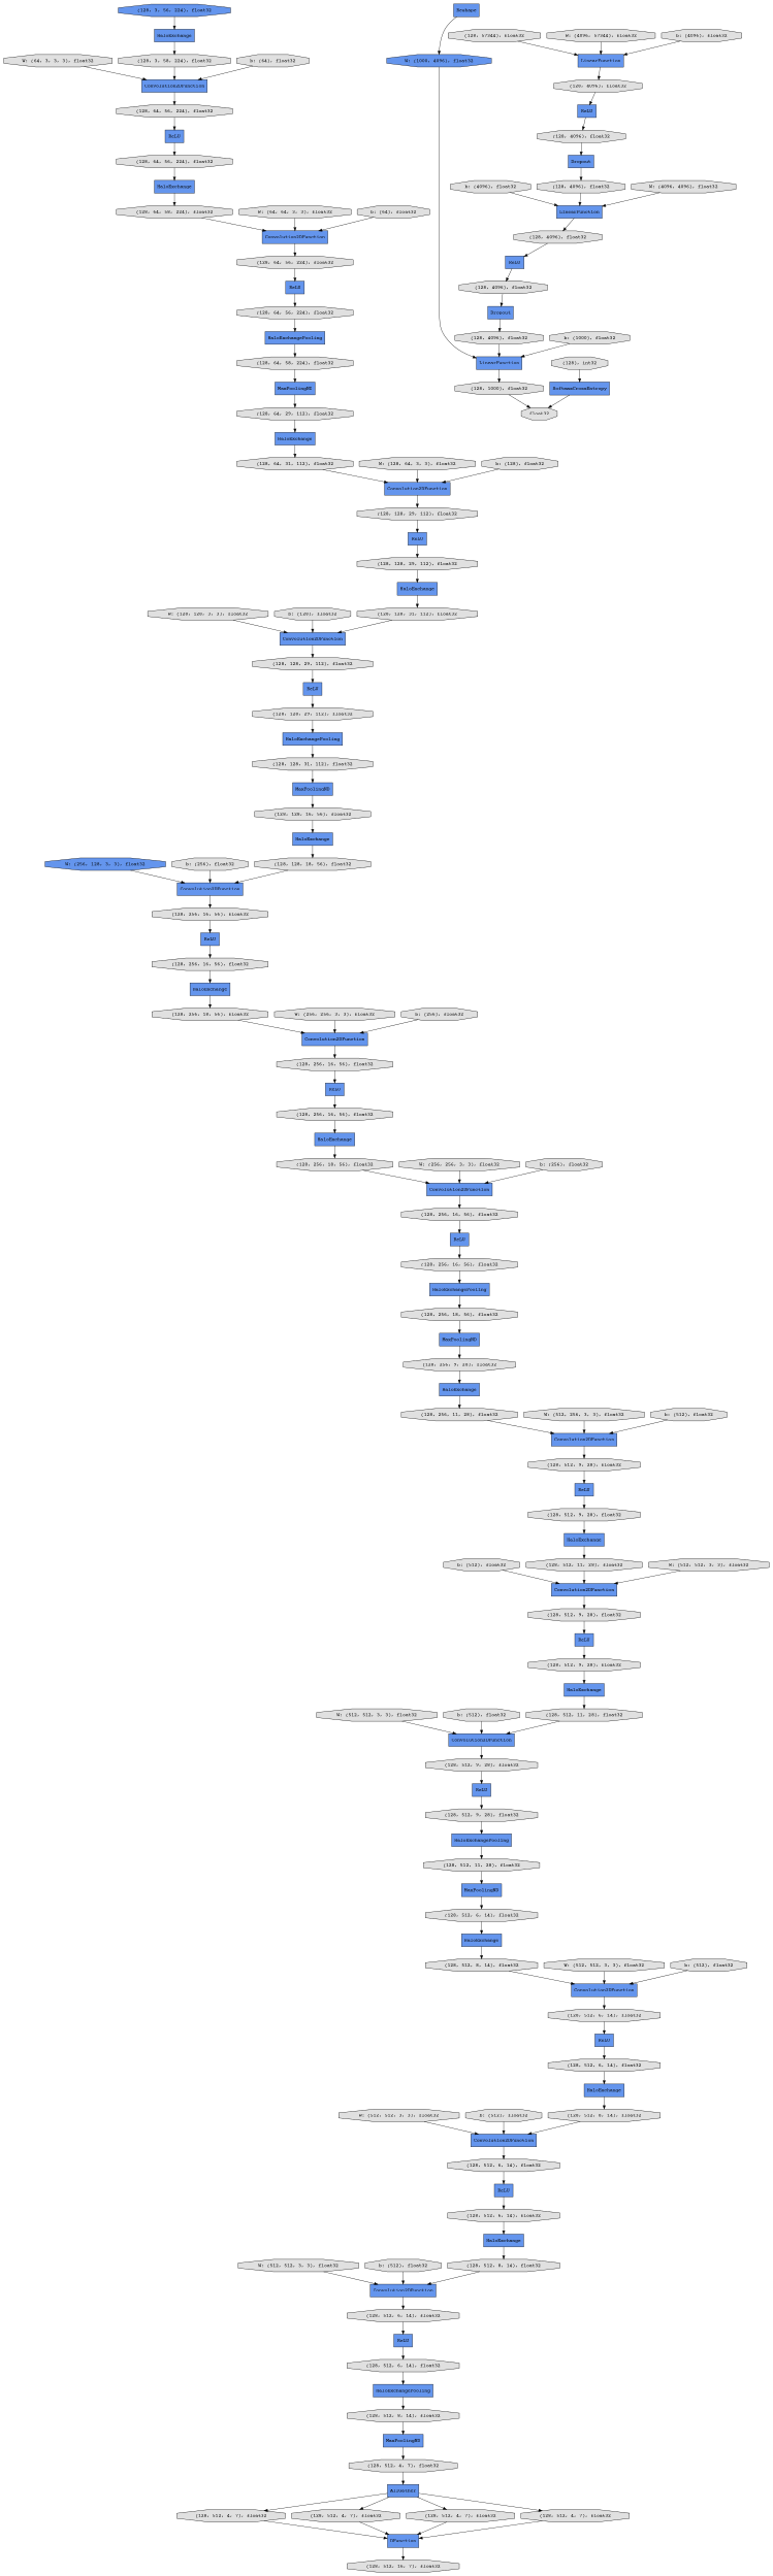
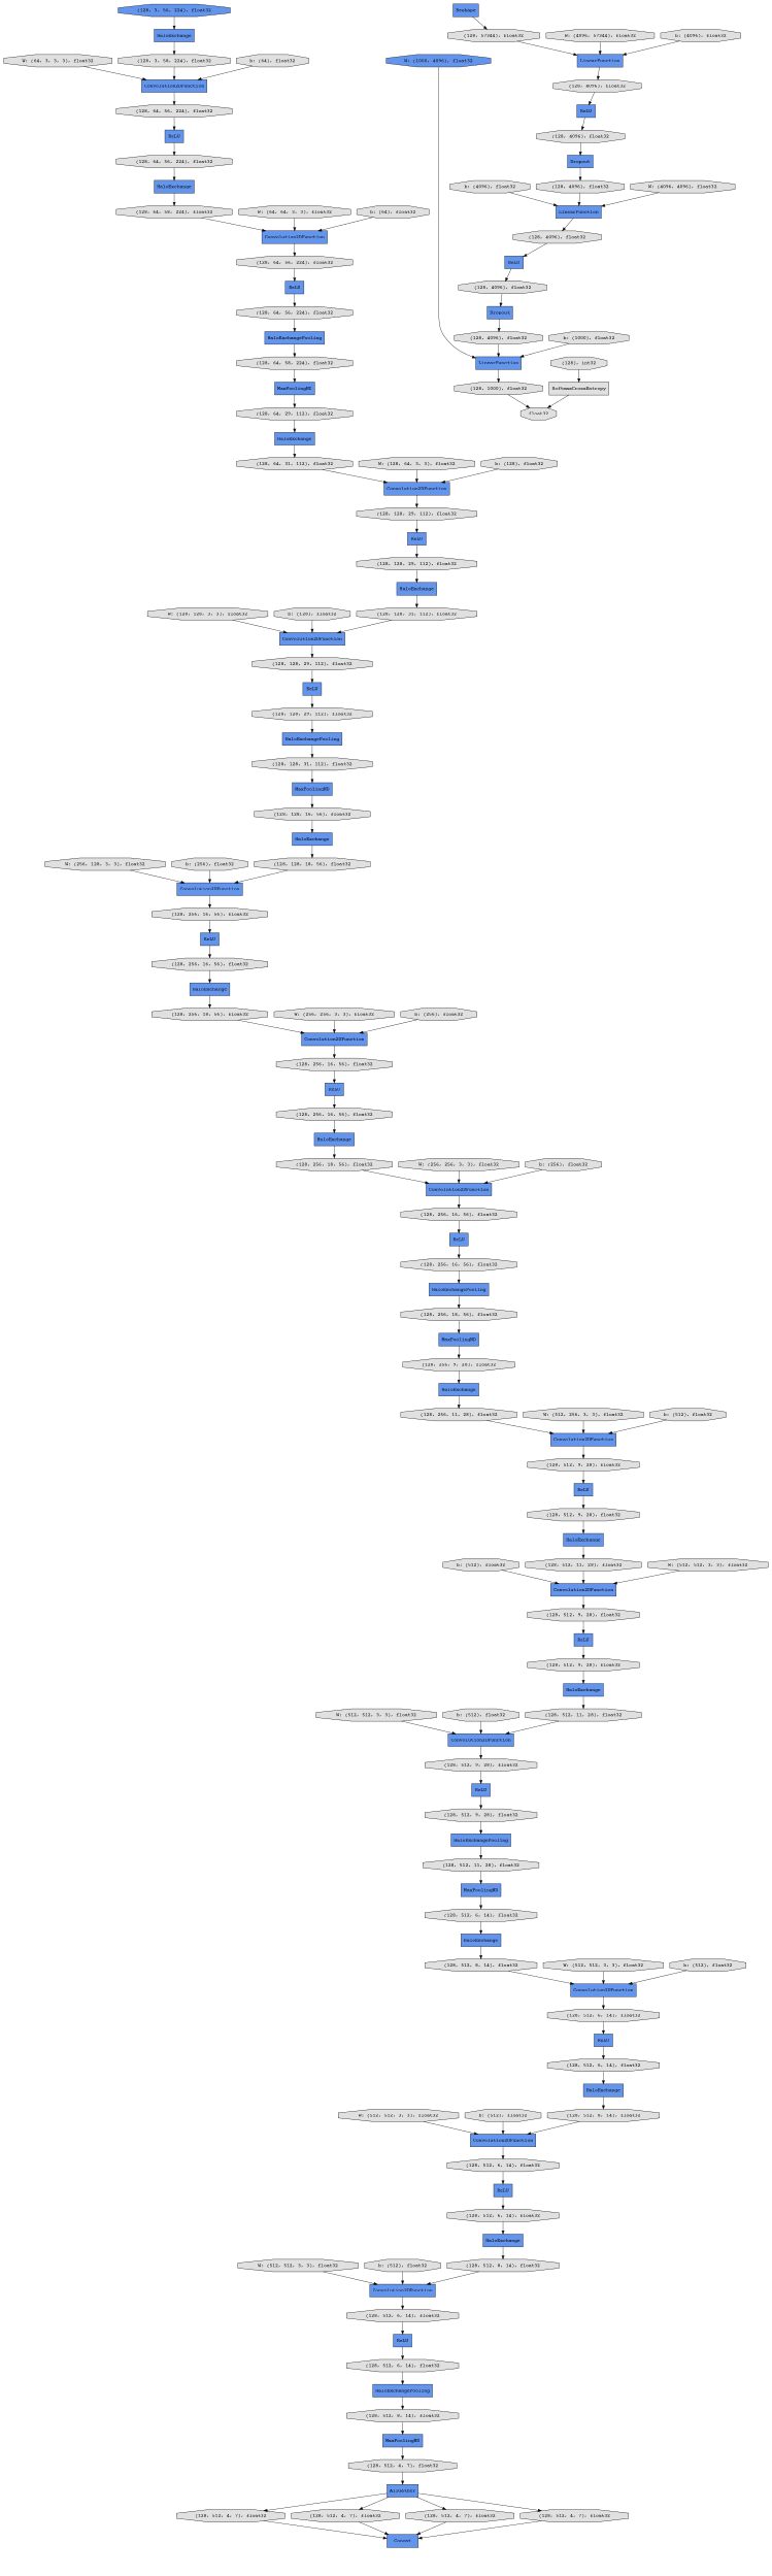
  digraph {
    fontname="Courier Prime"
    rankdir=TB
    node [fillcolor="#E0E0E0" fontname="Courier Prime" shape=octagon style=filled]
    edge [fontname="Courier Prime"]
    n1 [label="(128, 512, 6, 14), float32"]
    n2 [fillcolor="#6495ED" label=ReLU shape=record]
    n3 [label="(128, 512, 6, 14), float32"]
    n4 [label="b: (512), float32"]
    n5 [fillcolor="#6495ED" label=Convolution2DFunction shape=record]
    n6 [label="(128, 512, 9, 28), float32"]
    n7 [label="(128, 256, 18, 56), float32"]
    n8 [fillcolor="#6495ED" label=Convolution2DFunction shape=record]
    n9 [label="(128, 256, 16, 56), float32"]
    n10 [label="W: (128, 128, 3, 3), float32"]
    n11 [fillcolor="#6495ED" label=Convolution2DFunction shape=record]
    n12 [label="(128, 128, 29, 112), float32"]
    n13 [label="b: (4096), float32"]
    n14 [fillcolor="#6495ED" label=LinearFunction shape=record]
    n15 [label="(128, 4096), float32"]
    n16 [fillcolor="#6495ED" label=MaxPoolingND shape=record]
    n17 [label="(128, 512, 4, 7), float32"]
    n18 [fillcolor="#6495ED" label=AllGather shape=record]
    n19 [fillcolor="#6495ED" label=Convolution2DFunction shape=record]
    n20 [label="(128, 512, 9, 28), float32"]
    n21 [fillcolor="#6495ED" label=ReLU shape=record]
    n22 [fillcolor="#6495ED" label=Convolution2DFunction shape=record]
    n23 [label="(128, 64, 56, 224), float32"]
    n24 [fillcolor="#6495ED" label=ReLU shape=record]
    n25 [fillcolor="#6495ED" label=Dropout shape=record]
    n26 [label="(128, 4096), float32"]
    n27 [label="W: (512, 512, 3, 3), float32"]
    n28 [fillcolor="#6495ED" label=Convolution2DFunction shape=record]
    n29 [label="(128, 512, 9, 28), float32"]
    n30 [label="(128, 256, 9, 28), float32"]
    n31 [fillcolor="#6495ED" label=HaloExchange shape=record]
    n32 [label="(128, 256, 11, 28), float32"]
    n33 [fillcolor="#6495ED" label="W: (1000, 4096), float32"]
    n34 [fillcolor="#6495ED" label=LinearFunction shape=record]
    n35 [label="(128, 1000), float32"]
    n36 [fillcolor="#6495ED" label=HaloExchange shape=record]
    n37 [label="(128, 512, 8, 14), float32"]
    n38 [fillcolor="#6495ED" label=Convolution2DFunction shape=record]
    n39 [label="b: (128), float32"]
    n40 [label="(128, 256, 16, 56), float32"]
    n41 [fillcolor="#6495ED" label=HaloExchangePooling shape=record]
    n42 [label="(128, 256, 18, 56), float32"]
    n43 [label="b: (512), float32"]
    n44 [fillcolor="#6495ED" label=HaloExchange shape=record]
    n45 [label="(128, 512, 8, 14), float32"]
    n46 [fillcolor="#6495ED" label=Convolution2DFunction shape=record]
    n47 [fillcolor="#6495ED" label=HaloExchange shape=record]
    n48 [label="(128, 256, 18, 56), float32"]
    n49 [fillcolor="#6495ED" label=Convolution2DFunction shape=record]
    n50 [fillcolor="#6495ED" label=Convolution2DFunction shape=record]
    n51 [label="(128, 256, 16, 56), float32"]
    n52 [fillcolor="#6495ED" label=ReLU shape=record]
-   n53 [fillcolor="#6495ED" label="W: (256, 128, 3, 3), float32"]
+   n53 [label="W: (256, 128, 3, 3), float32"]
    n54 [label="b: (1000), float32"]
    n55 [fillcolor="#6495ED" label=ReLU shape=record]
    n56 [label="(128, 512, 9, 28), float32"]
    n57 [label="(128, 512, 8, 14), float32"]
    n58 [fillcolor="#6495ED" label=Convolution2DFunction shape=record]
    n59 [label="(128, 512, 6, 14), float32"]
    n60 [label="(128, 256, 16, 56), float32"]
    n61 [fillcolor="#6495ED" label=ReLU shape=record]
    n62 [label="W: (512, 512, 3, 3), float32"]
    n63 [label="(128, 512, 9, 28), float32"]
    n64 [fillcolor="#6495ED" label=HaloExchange shape=record]
    n65 [label="(128, 512, 11, 28), float32"]
    n66 [fillcolor="#6495ED" label=HaloExchange shape=record]
    n67 [label="(128, 64, 58, 224), float32"]
    n68 [fillcolor="#6495ED" label=Convolution2DFunction shape=record]
    n69 [label="b: (256), float32"]
    n70 [fillcolor="#6495ED" label=ReLU shape=record]
    n71 [label="(128, 64, 56, 224), float32"]
    n72 [label="b: (512), float32"]
    n73 [label="(128, 64, 31, 112), float32"]
    n74 [fillcolor="#6495ED" label=Convolution2DFunction shape=record]
    n75 [label="(128, 128, 29, 112), float32"]
    n76 [label="(128, 512, 6, 14), float32"]
    n77 [fillcolor="#6495ED" label=ReLU shape=record]
    n78 [fillcolor="#6495ED" label=ReLU shape=record]
    n79 [label="(128, 128, 29, 112), float32"]
    n80 [fillcolor="#6495ED" label=HaloExchangePooling shape=record]
    n81 [label="(128, 128, 31, 112), float32"]
    n82 [label="W: (256, 256, 3, 3), float32"]
    n83 [label="(128, 256, 16, 56), float32"]
    n84 [label="(128, 512, 9, 28), float32"]
    n85 [fillcolor="#6495ED" label=HaloExchangePooling shape=record]
    n86 [label="(128, 512, 11, 28), float32"]
    n87 [fillcolor="#6495ED" label=HaloExchange shape=record]
    n88 [fillcolor="#6495ED" label=MaxPoolingND shape=record]
    n89 [fillcolor="#6495ED" label=HaloExchange shape=record]
    n90 [label="(128, 128, 18, 56), float32"]
    n91 [label="(128, 64, 56, 224), float32"]
    n92 [fillcolor="#6495ED" label=ReLU shape=record]
    n93 [label="(128, 64, 56, 224), float32"]
    n94 [label="W: (512, 512, 3, 3), float32"]
    n95 [fillcolor="#6495ED" label=HaloExchange shape=record]
    n96 [label="(128, 512, 11, 28), float32"]
    n97 [label="b: (256), float32"]
    n98 [label="b: (512), float32"]
    n99 [fillcolor="#6495ED" label=ReLU shape=record]
    n100 [label="(128, 512, 6, 14), float32"]
    n101 [fillcolor="#6495ED" label=MaxPoolingND shape=record]
    n102 [label="(128, 512, 6, 14), float32"]
    n103 [label="W: (256, 256, 3, 3), float32"]
    n104 [fillcolor="#6495ED" label=ReLU shape=record]
    n105 [label="(128, 128, 29, 112), float32"]
    n106 [label="(128, 128, 16, 56), float32"]
    n107 [label="W: (512, 512, 3, 3), float32"]
    n108 [label="(128, 64, 29, 112), float32"]
    n109 [fillcolor="#6495ED" label=HaloExchange shape=record]
    n110 [fillcolor="#6495ED" label=ReLU shape=record]
    n111 [label="b: (256), float32"]
    n112 [fillcolor="#6495ED" label=HaloExchangePooling shape=record]
    n113 [label="(128, 512, 8, 14), float32"]
    n114 [label="(128, 256, 16, 56), float32"]
    n115 [label="(128, 64, 58, 224), float32"]
    n116 [fillcolor="#6495ED" label=MaxPoolingND shape=record]
    n117 [label="W: (64, 3, 3, 3), float32"]
    n118 [label="b: (512), float32"]
    n119 [label="W: (512, 256, 3, 3), float32"]
    n120 [fillcolor="#6495ED" label=MaxPoolingND shape=record]
    n121 [label="W: (4096, 57344), float32"]
    n122 [fillcolor="#6495ED" label=LinearFunction shape=record]
    n123 [label="(128, 4096), float32"]
    n124 [label="b: (512), float32"]
    n125 [fillcolor="#6495ED" label=HaloExchangePooling shape=record]
    n126 [label="b: (4096), float32"]
    n127 [label="(128, 512, 6, 14), float32"]
    n128 [fillcolor="#6495ED" label=HaloExchange shape=record]
    n129 [label="W: (512, 512, 3, 3), float32"]
    n130 [label="W: (4096, 4096), float32"]
    n131 [fillcolor="#6495ED" label=HaloExchange shape=record]
    n132 [label="(128, 128, 31, 112), float32"]
    n133 [label="(128, 512, 4, 7), float32"]
-   n134 [fillcolor="#6495ED" label=DFunction shape=record]
-   n135 [label="(128, 512, 16, 7), float32"]
+   n134 [fillcolor="#6495ED" label=Concat shape=record]
    n136 [label="(128, 4096), float32"]
    n137 [label=float32]
    n138 [fillcolor="#6495ED" label=ReLU shape=record]
    n139 [label="(128, 4096), float32"]
    n140 [label="(128, 512, 4, 7), float32"]
-   n141 [fillcolor="#6495ED" label=SoftmaxCrossEntropy shape=record]
+   n141 [label=SoftmaxCrossEntropy shape=record]
    n142 [label="(128, 512, 4, 7), float32"]
    n143 [label="(128), int32"]
    n144 [fillcolor="#6495ED" label=ReLU shape=record]
    n145 [label="(128, 4096), float32"]
    n146 [fillcolor="#6495ED" label=Dropout shape=record]
    n147 [fillcolor="#6495ED" label=Reshape shape=record]
    n148 [label="(128, 57344), float32"]
    n149 [label="(128, 3, 58, 224), float32"]
    n150 [fillcolor="#6495ED" label="(128, 3, 56, 224), float32"]
    n151 [fillcolor="#6495ED" label=HaloExchange shape=record]
    n152 [label="(128, 512, 4, 7), float32"]
    n153 [label="b: (64), float32"]
    n154 [label="W: (64, 64, 3, 3), float32"]
    n155 [label="b: (64), float32"]
    n156 [label="W: (128, 64, 3, 3), float32"]
    n157 [label="b: (128), float32"]
    n1 -> n2
    n2 -> n3
    n3 -> n128
    n4 -> n5
    n5 -> n6
    n6 -> n55
    n7 -> n8
    n8 -> n9
    n9 -> n78
    n10 -> n11
    n11 -> n12
    n12 -> n110
    n13 -> n14
    n14 -> n15
    n15 -> n144
    n16 -> n17
    n17 -> n18
    n18 -> n133
    n18 -> n140
    n18 -> n142
    n18 -> n152
    n19 -> n20
    n20 -> n21
    n21 -> n63
    n22 -> n23
    n23 -> n24
    n24 -> n71
    n25 -> n26
    n26 -> n14
    n27 -> n28
    n28 -> n29
    n29 -> n70
    n30 -> n31
    n31 -> n32
    n32 -> n19
    n33 -> n34
    n34 -> n35
    n35 -> n137
    n36 -> n37
    n37 -> n38
    n38 -> n76
    n39 -> n11
    n40 -> n41
    n41 -> n42
    n42 -> n88
    n43 -> n28
    n44 -> n45
    n45 -> n46
    n46 -> n1
    n47 -> n48
    n48 -> n49
    n49 -> n83
    n50 -> n51
    n51 -> n52
    n52 -> n60
    n53 -> n50
    n54 -> n34
    n55 -> n56
    n56 -> n95
    n57 -> n58
    n58 -> n59
    n59 -> n61
    n60 -> n47
    n61 -> n100
    n62 -> n46
    n63 -> n64
    n64 -> n65
    n65 -> n5
    n66 -> n67
    n67 -> n68
    n68 -> n91
    n69 -> n50
    n70 -> n84
    n71 -> n66
    n72 -> n46
    n73 -> n74
    n74 -> n75
    n75 -> n104
    n76 -> n77
    n77 -> n127
    n78 -> n40
    n79 -> n80
    n80 -> n81
    n81 -> n120
    n82 -> n49
    n83 -> n99
    n84 -> n85
    n85 -> n86
    n86 -> n101
    n87 -> n7
    n88 -> n30
    n89 -> n90
    n90 -> n50
    n91 -> n92
    n92 -> n93
    n93 -> n125
    n94 -> n58
    n95 -> n96
    n96 -> n28
    n97 -> n49
    n98 -> n58
    n99 -> n114
    n100 -> n36
    n101 -> n102
    n102 -> n44
    n103 -> n8
    n104 -> n105
    n105 -> n131
    n106 -> n89
    n107 -> n38
    n108 -> n109
    n109 -> n73
    n110 -> n79
    n111 -> n8
    n112 -> n113
    n113 -> n16
    n114 -> n87
    n115 -> n116
    n116 -> n108
    n117 -> n22
    n118 -> n38
    n119 -> n19
    n120 -> n106
    n121 -> n122
    n122 -> n123
    n123 -> n138
    n124 -> n19
    n125 -> n115
    n126 -> n122
    n127 -> n112
    n128 -> n57
    n129 -> n5
    n130 -> n14
    n131 -> n132
    n132 -> n11
    n133 -> n134
-   n134 -> n135
    n136 -> n34
    n138 -> n139
    n139 -> n25
    n140 -> n134
    n141 -> n137
    n142 -> n134
    n143 -> n141
    n144 -> n145
    n145 -> n146
    n146 -> n136
-   n147 -> n33
+   n147 -> n148
    n148 -> n122
    n149 -> n22
    n150 -> n151
    n151 -> n149
    n152 -> n134
    n153 -> n22
    n154 -> n68
    n155 -> n68
    n156 -> n74
    n157 -> n74
  }
